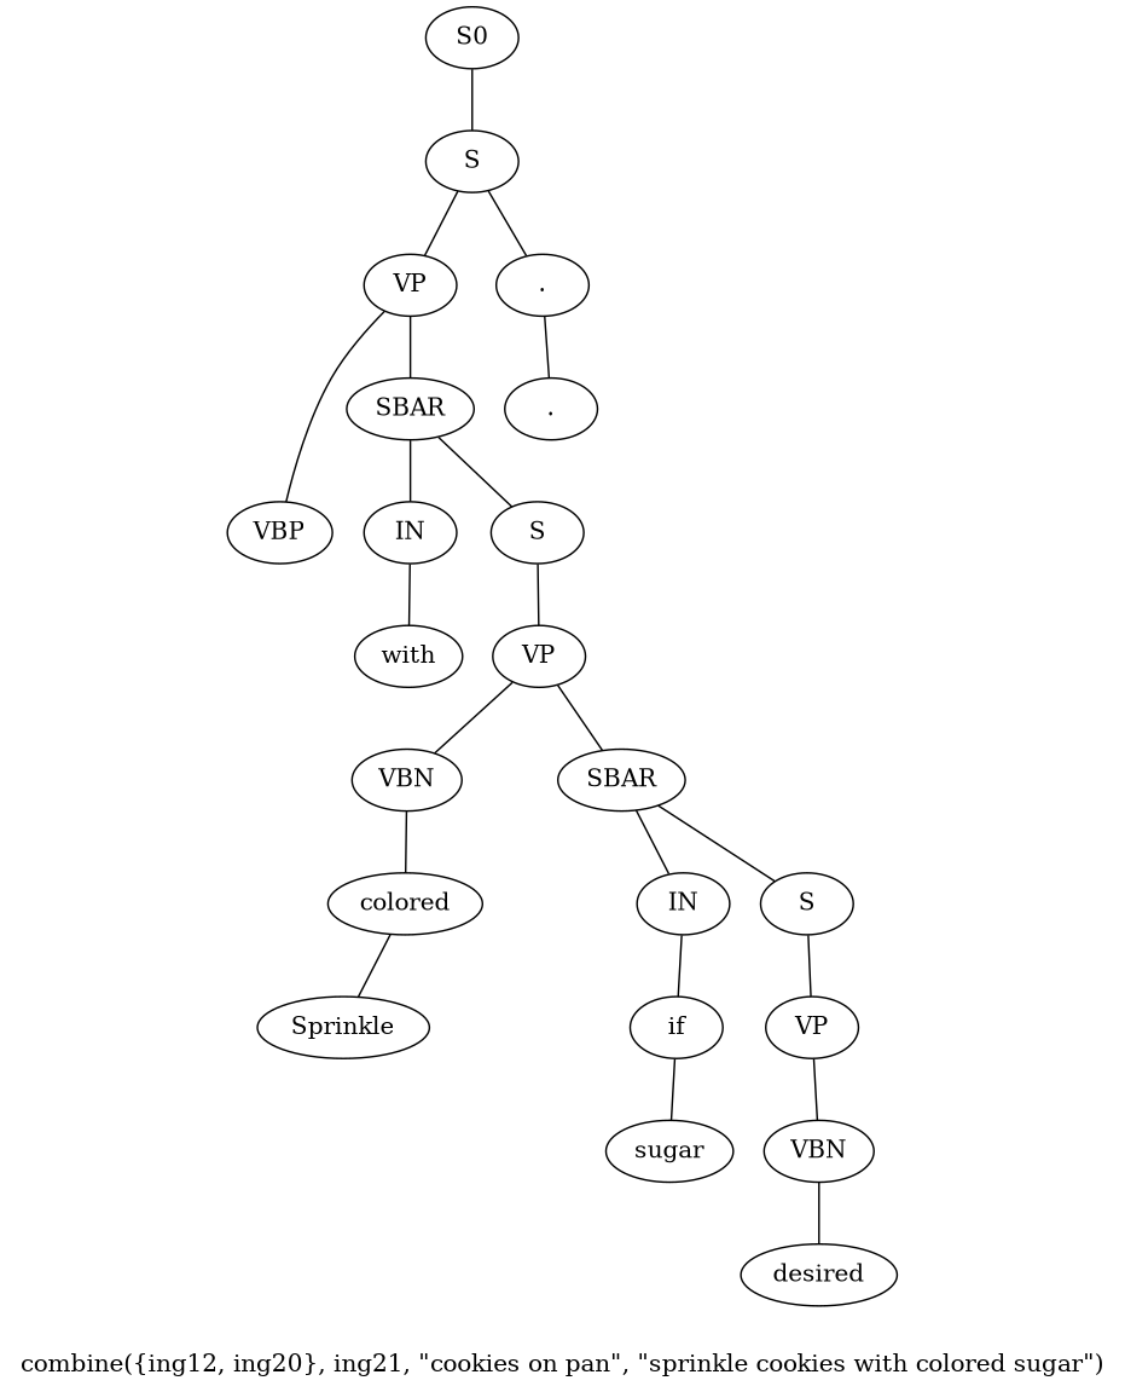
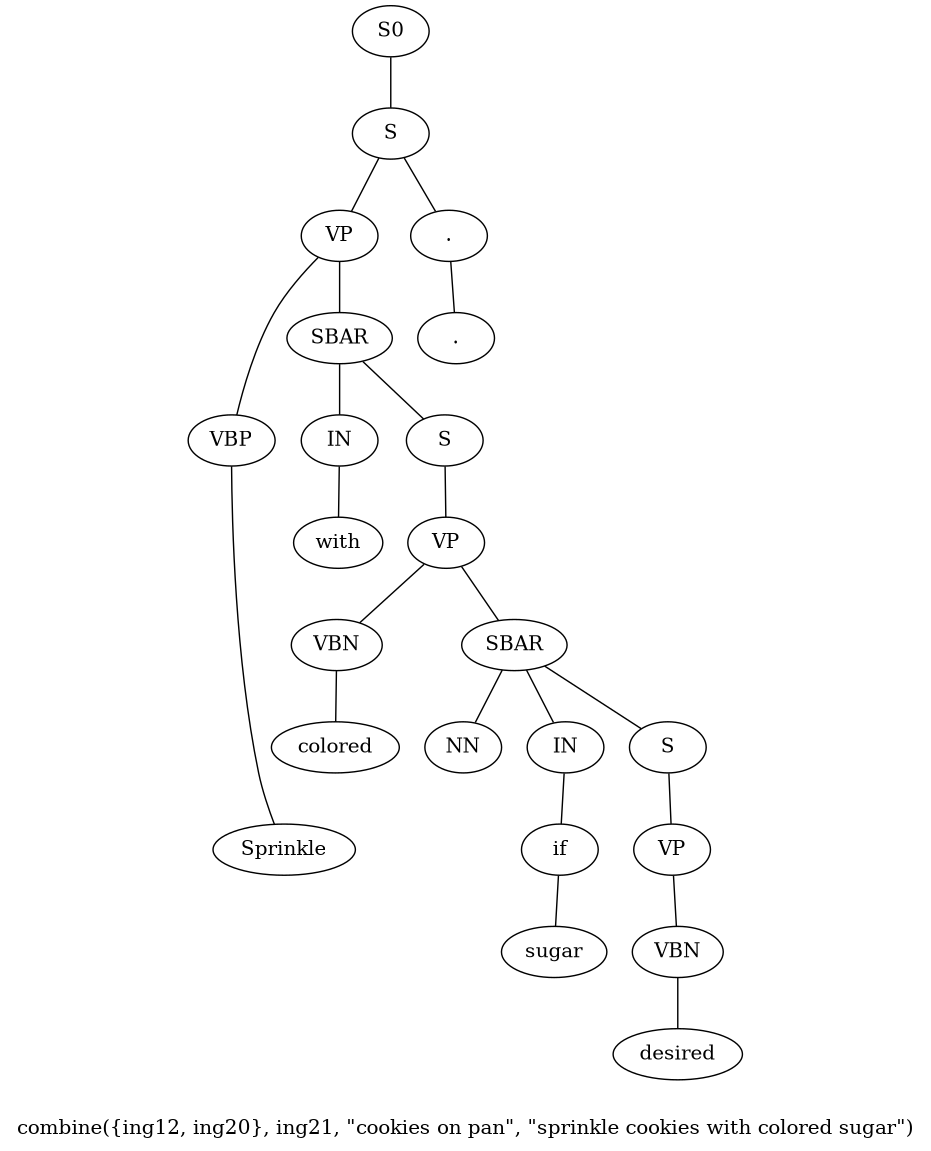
  graph {
    label="combine({ing12, ing20}, ing21, \"cookies on pan\", \"sprinkle cookies with colored sugar\")"
    n1 [label=S0]
    n2 [label=S]
    n3 [label=VP]
    n4 [label="."]
    n5 [label=VBP]
    n6 [label=SBAR]
    n7 [label="."]
    n8 [label=Sprinkle]
    n9 [label=IN]
    n10 [label=S]
    n11 [label=with]
    n12 [label=VP]
    n13 [label=VBN]
    n14 [label=SBAR]
    n15 [label=colored]
+   n16 [label=NN]
    n17 [label=IN]
    n18 [label=S]
    n19 [label=if]
    n20 [label=VP]
    n21 [label=sugar]
    n22 [label=VBN]
    n23 [label=desired]
    n1 -- n2
    n2 -- n3
    n2 -- n4
    n3 -- n5
    n3 -- n6
    n4 -- n7
-   n15 -- n8
+   n5 -- n8
    n6 -- n9
    n6 -- n10
    n9 -- n11
    n10 -- n12
    n12 -- n13
    n12 -- n14
    n13 -- n15
+   n14 -- n16
    n14 -- n17
    n14 -- n18
    n17 -- n19
    n18 -- n20
    n19 -- n21
    n20 -- n22
    n22 -- n23
  }
